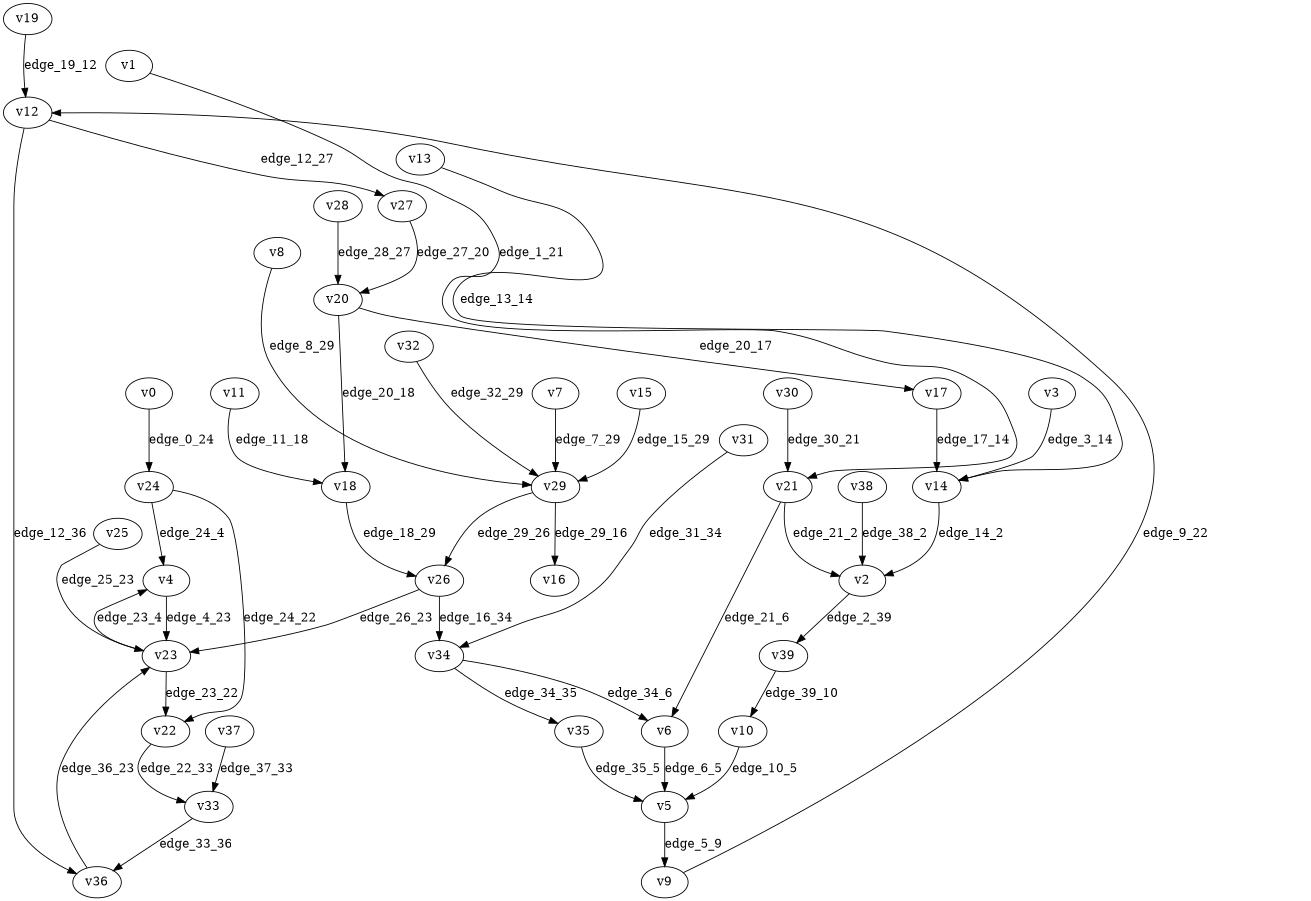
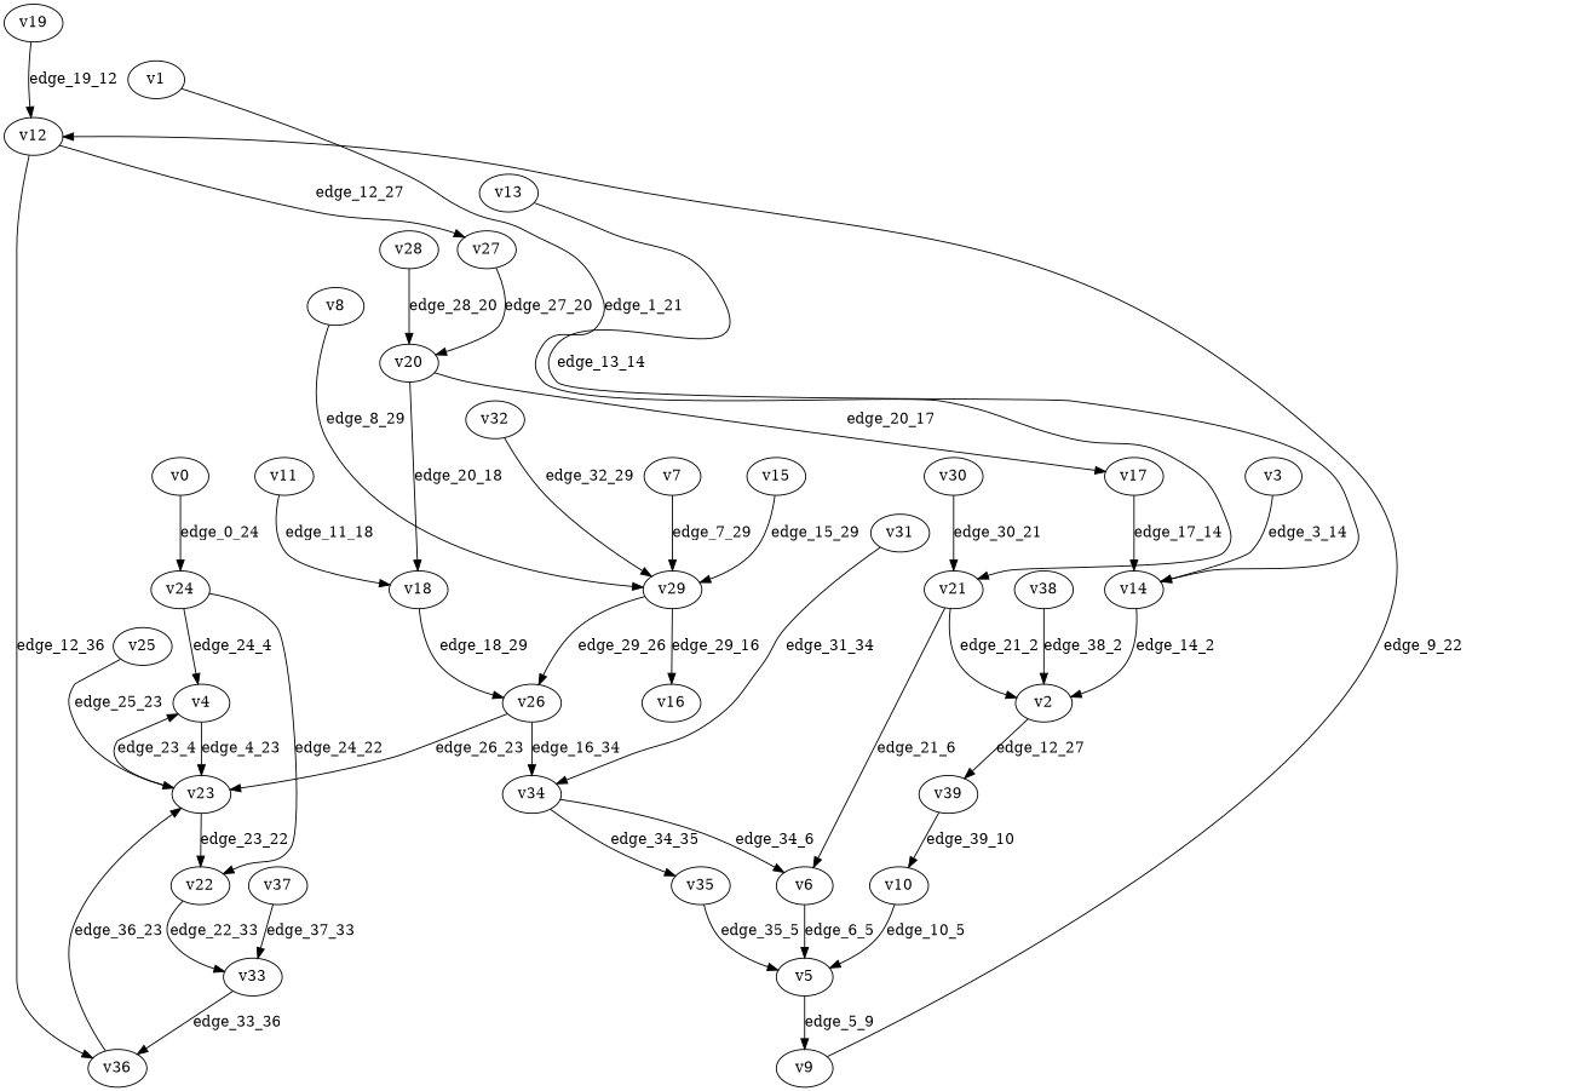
  digraph {
    node [player=1]
    v24 [player=-1]
    v0
    v4
    v22
    v21 [player=-1]
    v1
    v2
    v6 [player=0]
    v39 [player=-1]
    v10 [player=0]
    v14 [player=-1]
    v3
    v23 [player=-1]
    v5 [player=-1]
    v9 [player=0]
    v12 [player=-1]
    v7 [player=0]
    v29 [player=-1]
    v16 [player=0]
    v26
    v8 [player=0]
    v27 [player=0]
    v36
    v11 [player=-1]
    v18
    v20 [player=-1]
    v13
    v15
    v34 [player=-1]
    v35 [player=0]
    v17
    v19 [player=0]
    v33 [player=-1]
    v25 [player=0]
    v28 [player=0]
    v30
    v31
    v32 [player=0]
    v37 [player=0]
    v38 [player=-1]
    v24 -> v4 [label=edge_24_4 probability=0.466403]
    v24 -> v22 [label=edge_24_22 probability=0.533597]
    v0 -> v24 [discount=0.897412 label=edge_0_24 weight=3.630601]
    v4 -> v23 [discount=0.226464 label=edge_4_23 weight=7.782930]
    v22 -> v33 [discount=0.818331 label=edge_22_33 weight=-6.133317]
    v21 -> v2 [label=edge_21_2 probability=0.421216]
    v21 -> v6 [label=edge_21_6 probability=0.578784]
    v1 -> v21 [discount=0.899117 label=edge_1_21 weight=-6.096619]
-   v2 -> v39 [discount=0.490618 label=edge_2_39 weight=-6.033399]
+   v2 -> v39 [discount=0.490618 label=edge_12_27 weight=-6.033399]
    v6 -> v5 [discount=0.187131 label=edge_6_5 weight=8.812193]
    v39 -> v10 [label=edge_39_10 probability=1.000000]
    v10 -> v5 [discount=0.560418 label=edge_10_5 weight=3.917343]
    v14 -> v2 [label=edge_14_2 probability=1.000000]
    v3 -> v14 [discount=0.260866 label=edge_3_14 weight=1.598707]
    v23 -> v4 [label=edge_23_4 probability=0.397071]
    v23 -> v22 [label=edge_23_22 probability=0.602929]
    v5 -> v9 [label=edge_5_9 probability=1.000000]
    v9 -> v12 [discount=0.877794 label=edge_9_22 weight=0.462010]
    v12 -> v27 [label=edge_12_27 probability=0.522802]
    v12 -> v36 [label=edge_12_36 probability=0.477198]
    v7 -> v29 [discount=0.671490 label=edge_7_29 weight=7.715880]
    v29 -> v16 [label=edge_29_16 probability=0.399644]
    v29 -> v26 [label=edge_29_26 probability=0.600356]
    v26 -> v23 [discount=0.358564 label=edge_26_23 weight=2.828239]
    v26 -> v34 [discount=0.197170 label=edge_16_34 weight=7.476332]
    v8 -> v29 [discount=0.157210 label=edge_8_29 weight=-2.187566]
    v27 -> v20 [discount=0.662530 label=edge_27_20 weight=-5.736063]
    v36 -> v23 [discount=0.621620 label=edge_36_23 weight=-6.208577]
    v11 -> v18 [label=edge_11_18 probability=1.000000]
    v18 -> v26 [discount=0.290936 label=edge_18_29 weight=2.357286]
    v20 -> v18 [label=edge_20_18 probability=0.451859]
    v20 -> v17 [label=edge_20_17 probability=0.548141]
    v13 -> v14 [discount=0.858639 label=edge_13_14 weight=-2.658679]
    v15 -> v29 [discount=0.767757 label=edge_15_29 weight=3.016852]
    v34 -> v6 [label=edge_34_6 probability=0.592352]
    v34 -> v35 [label=edge_34_35 probability=0.407648]
    v35 -> v5 [discount=0.318622 label=edge_35_5 weight=5.847076]
    v17 -> v14 [discount=0.356332 label=edge_17_14 weight=8.179291]
    v19 -> v12 [discount=0.206261 label=edge_19_12 weight=1.840199]
    v33 -> v36 [label=edge_33_36 probability=1.000000]
    v25 -> v23 [discount=0.168231 label=edge_25_23 weight=-0.574001]
-   v28 -> v20 [discount=0.470159 label=edge_28_27 weight=8.760393]
+   v28 -> v20 [discount=0.470159 label=edge_28_20 weight=8.760393]
    v30 -> v21 [discount=0.527883 label=edge_30_21 weight=8.282118]
    v31 -> v34 [discount=0.598208 label=edge_31_34 weight=-0.444370]
    v32 -> v29 [discount=0.299463 label=edge_32_29 weight=-5.865171]
    v37 -> v33 [discount=0.174873 label=edge_37_33 weight=1.243264]
    v38 -> v2 [label=edge_38_2 probability=1.000000]
  }
